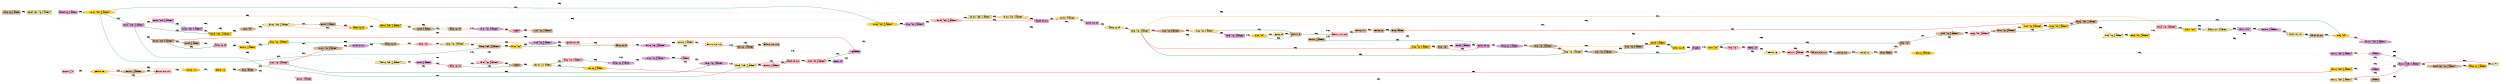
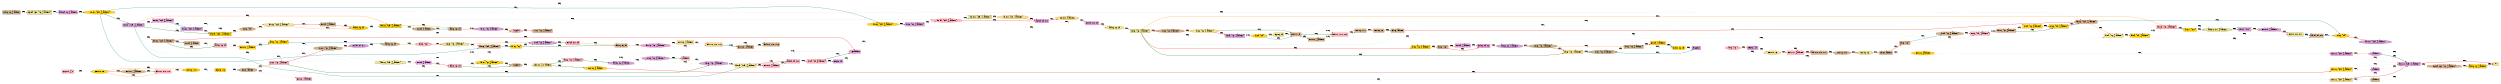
  digraph {
    rankdir=LR
    node [color=black fillcolor=tan shape=note style=filled]
    edge [color=darkorange style=bold]
    n1 [label="sub sp , sp , # address"]
    n2 [fillcolor=khaki label="stp x29 , x30 , [ sp , # address ]"]
    n3 [color=red fillcolor=plum label="add x29 , sp , # address" shape=box]
    n4 [color=brown fillcolor=gold label="stur x0 , [ x29 , #- address ]" shape=octagon]
    n5 [fillcolor=plum label="stur x1 , [ x29 , #- address ]" shape=box]
    n6 [color=brown fillcolor=gold label="ldur x8 , [ x29 , #- address ]" shape=octagon]
    n7 [fillcolor=khaki label="ldur x10 , [ x29 , #- address ]" shape=box]
    n8 [color=red label="ldur x8 , [ x29 , #- address ]"]
    n9 [color=red fillcolor=plum label="stur x2 , [ x29 , #- address ]" shape=box]
    n10 [fillcolor=gold label="ldur x9 , [ x29 , #- address ]" shape=box]
    n11 [color=brown fillcolor=khaki label="ldur x8 , [ x29 , #- address ]" shape=octagon]
    n12 [fillcolor=gold label="ldur x8 , [ x29 , #- address ]"]
    n13 [color=red label="ldur x8 , [ x29 , #- address ]" shape=box]
    n14 [color=brown label="ldur x8 , [ x29 , #- address ]" shape=box]
    n15 [fillcolor=khaki label="ldur x8 , [ x29 , #- address ]" shape=octagon]
    n16 [color=brown fillcolor=khaki label="ldur x9 , [ x29 , #- address ]" shape=box]
    n17 [color=brown fillcolor=plum label="ldr x8 , [ x8 , # address ]"]
    n18 [color=red fillcolor=khaki label="ldr x10 , [ x10 , # address ]" shape=octagon]
    n19 [fillcolor=gold label="ldr x8 , [ x8 ]"]
    n20 [fillcolor=plum label="ldur x8 , [ x29 , #- address ]"]
    n21 [color=red fillcolor=lightpink label="ldur x9 , [ x29 , #- address ]" shape=octagon]
    n22 [color=brown label="str x8 , [ x9 ]" shape=octagon]
    n23 [label="mov x9 , # address"]
    n24 [fillcolor=gold label="add x0 , x8 , x9" shape=octagon]
    n25 [label="mov x9 , # address" shape=octagon]
    n26 [label="add x8 , x8 , x9"]
    n27 [color=brown fillcolor=khaki label="ldr x9 , [ sp , # address ]" shape=box]
    n28 [color=red fillcolor=gold label="str x8 , [ x9 ]" shape=octagon]
    n29 [color=brown label="mov x9 , # address"]
    n30 [fillcolor=lightpink label="add x8 , x8 , x9"]
    n31 [color=red fillcolor=plum label="mov x9 , # address"]
    n32 [fillcolor=lightpink label="add x0 , x8 , x9" shape=box]
    n33 [color=brown fillcolor=lightpink label="mov x10 , # address"]
    n34 [color=brown fillcolor=lightpink label="add x9 , x9 , x10"]
    n35 [color=red fillcolor=plum label="and x9 , x9 , x10" shape=box]
    n36 [fillcolor=lightpink label="bl symbol" shape=octagon]
    n37 [color=brown label="str w0 , [ sp , # address ]"]
    n38 [fillcolor=plum label="ldr x1 , [ x8 , # address ]" shape=octagon]
    n39 [fillcolor=lightpink label="cmp w10 , # 0"]
    n40 [fillcolor=gold label="cset w10 , ne" shape=octagon]
    n41 [color=brown label="mov w11 , # address" shape=octagon]
    n42 [color=red fillcolor=lightpink label="and w10 , w10 , w11"]
    n43 [color=red fillcolor=gold label="mov w8 , w10" shape=octagon]
    n44 [color=red fillcolor=gold label="sxtw x8 , w8" shape=box]
    n45 [label="cbz x8 , address" shape=octagon]
    n46 [color=brown fillcolor=lightpink label="str xzr , [ sp , # address ]" shape=box]
    n47 [color=brown fillcolor=lightpink label="mov w8 , # address" shape=box]
    n48 [fillcolor=plum label="ldr x8 , [ sp , # address ]" shape=octagon]
    n49 [label="ldr x11 , [ sp , # address ]" shape=octagon]
    n50 [color=brown fillcolor=lightpink label="ldr x8 , [ sp , # address ]"]
    n51 [color=red fillcolor=khaki label="stur w8 , [ x29 , #- address ]"]
    n52 [color=brown fillcolor=plum label="b.ge address" shape=box]
    n53 [fillcolor=plum label="mul x9 , x9 , x11" shape=octagon]
    n54 [fillcolor=plum label="add x8 , x8 , # address" shape=octagon]
    n55 [label="b address" shape=box]
    n56 [color=brown fillcolor=plum label="ldur w0 , [ x29 , #- address ]" shape=box]
    n57 [color=red label="ldp x29 , x30 , [ sp , # address ]" shape=octagon]
    n58 [color=red fillcolor=khaki label=ret shape=box]
    n59 [color=brown fillcolor=gold label="add sp , sp , # address"]
    n60 [color=brown fillcolor=khaki label="add x8 , x8 , x9" shape=octagon]
    n61 [fillcolor=khaki label="str x8 , [ sp , # address ]" shape=box]
    n62 [color=red fillcolor=khaki label="mov x10 , # address" shape=octagon]
    n63 [color=red fillcolor=plum label="mul x9 , x10 , x9"]
    n64 [color=red label="ldr x8 , [ sp , # address ]" shape=octagon]
    n65 [fillcolor=plum label="ldr x9 , [ sp , # address ]" shape=box]
    n66 [color=brown fillcolor=gold label="ldr x8 , [ sp , # address ]"]
    n67 [color=red fillcolor=lightpink label="ldr x10 , [ sp , # address ]" shape=box]
    n68 [color=red fillcolor=khaki label="ldr x8 , [ sp , # address ]"]
    n69 [color=brown label="ldr x9 , [ sp , # address ]" shape=octagon]
    n70 [color=red fillcolor=gold label="ldr x9 , [ sp , # address ]" shape=box]
    n71 [color=red fillcolor=khaki label="ldr x8 , [ x8 , # address ]" shape=octagon]
    n72 [color=brown fillcolor=gold label="ldr x9 , [ x9 ]" shape=octagon]
    n73 [color=brown label="ldr x8 , [ x8 ]"]
    n74 [color=brown fillcolor=gold label="ldr x9 , [ x9 , # address ]"]
    n75 [color=brown fillcolor=gold label="ldr x11 , [ x10 ]"]
    n76 [fillcolor=plum label="str x12 , [ x10 ]" shape=box]
    n77 [label="ldr x0 , [ x8 , # address ]" shape=octagon]
    n78 [fillcolor=lightpink label="str x8 , [ x9 , # address ]"]
    n79 [fillcolor=gold label="str x8 , [ x9 , # address ]" shape=box]
    n80 [color=brown label="cset w11 , le" shape=box]
    n81 [color=brown label="mov w12 , # address"]
    n82 [color=brown fillcolor=lightpink label="and w11 , w11 , w12"]
    n83 [color=brown label="mov w8 , w11"]
    n84 [fillcolor=khaki label="cmp x8 , x9" shape=box]
    n85 [color=brown label="sxtw x8 , w8"]
    n86 [color=brown label="cbz x8 , address"]
    n87 [fillcolor=plum label="stur wzr , [ x29 , #- address ]" shape=octagon]
    n88 [color=brown fillcolor=plum label="mov x9 , # address"]
    n89 [color=red fillcolor=plum label="mul x8 , x9 , x8"]
    n90 [color=red fillcolor=gold label="mov x10 , # address"]
    n91 [color=red fillcolor=gold label="ldr x8 , [ x8 , # address ]"]
    n92 [label="add x8 , x8 , x9" shape=octagon]
    n93 [fillcolor=lightpink label="ldr x8 , [ x8 ]" shape=octagon]
    n94 [fillcolor=khaki label="str x8 , [ sp , # address ]" shape=octagon]
    n95 [fillcolor=plum label="ldr x9 , [ sp , # address ]" shape=octagon]
-   n96 [fillcolor=lightpink label="ldr x1 , [ sp , # address ]" shape=octagon]
+   n96 [fillcolor=gold label="ldr x1 , [ sp , # address ]" shape=octagon]
    n97 [color=red fillcolor=lightpink label="mul x9 , x10 , x9"]
    n98 [color=red label="bl symbol" shape=octagon]
    n99 [color=brown label="add x8 , x8 , x9"]
    n100 [color=red fillcolor=plum label="ldr w12 , [ x8 , # address ]" shape=octagon]
    n101 [color=red fillcolor=khaki label="mov w13 , # address" shape=box]
    n102 [color=red fillcolor=khaki label="and w12 , w12 , w13"]
    n103 [color=red label="mov w13 , # address"]
    n104 [color=brown label="and w12 , w12 , w13" shape=box]
    n105 [color=brown fillcolor=plum label="str x8 , [ sp , # address ]" shape=octagon]
    n106 [color=brown label="add x9 , x9 , x10" shape=box]
    n107 [fillcolor=khaki label="add x12 , x11 , # address" shape=octagon]
-   n108 [fillcolor=khaki label="mul x10 , x10 , x11" shape=box]
+   n108 [fillcolor=khaki label="cbz x10 , x10 , x11" shape=box]
    n109 [fillcolor=plum label="mov x10 , # address" shape=octagon]
    n110 [fillcolor=plum label="add x8 , x8 , # address" shape=octagon]
    n111 [label="str x8 , [ sp , # address ]" shape=octagon]
    n112 [label="ldr x8 , [ sp , # address ]"]
    n113 [color=red label="ldr x8 , [ sp , # address ]" shape=box]
    n114 [color=red fillcolor=gold label="mov x9 , # address" shape=box]
    n115 [color=brown fillcolor=gold label="mul x1 , x8 , x9"]
    n116 [fillcolor=plum label="bl symbol" shape=box]
-   n117 [color=red fillcolor=gold label="str x0 , [ sp ]" shape=box]
    n118 [color=red fillcolor=lightpink label="ldr x8 , [ sp ]" shape=octagon]
    n119 [color=red label="ldr x8 , [ sp ]"]
    n120 [fillcolor=plum label="cmp x8 , # 0" shape=box]
    n121 [color=brown fillcolor=khaki label="cset w10 , eq" shape=octagon]
    n122 [color=brown fillcolor=lightpink label="mov w11 , # address"]
    n123 [color=red label="and w10 , w10 , w11" shape=box]
    n124 [color=brown label="mov w8 , w10" shape=octagon]
    n125 [fillcolor=khaki label="sxtw x8 , w8" shape=octagon]
    n126 [color=brown label="cbz x8 , address" shape=box]
    n127 [color=red fillcolor=gold label="mov w8 , # address" shape=octagon]
    n128 [color=brown fillcolor=plum label="stur w8 , [ x29 , #- address ]" shape=box]
    n129 [fillcolor=plum label="b address" shape=octagon]
    n130 [color=brown fillcolor=lightpink label="b address"]
    n131 [color=red fillcolor=khaki label="tbnz w0 , # 0 , address" shape=box]
    n132 [color=brown fillcolor=gold label="mov w8 , # address" shape=octagon]
    n133 [color=red fillcolor=gold label="stur w8 , [ x29 , #- address ]" shape=box]
    n134 [color=red fillcolor=plum label="b address"]
    n135 [color=red fillcolor=lightpink label="ldr x9 , [ x9 , # address ]"]
    n136 [fillcolor=plum label="cmp x8 , x9"]
    n1 -> n2 [color=red label=CFG style=dotted]
+   n2 -> n3 [color=teal label=CFG style=dotted]
    n3 -> n4 [color=darkgreen label=CFG]
    n4 -> n5 [color=darkgreen label=CFG]
    n4 -> n6 [color=teal label=DFG]
    n4 -> n7 [label=DFG style=dotted]
    n4 -> n8 [color=teal label=DFG]
    n5 -> n9 [color=darkgreen label=CFG style=dotted]
    n5 -> n10 [color=darkgreen label=DFG]
    n5 -> n11 [color=darkgreen label=DFG style=dotted]
    n5 -> n12 [label=DFG]
    n5 -> n13 [color=red label=DFG style=dotted]
    n5 -> n14 [color=red label=DFG style=dotted]
    n5 -> n15 [color=darkgreen label=DFG style=dotted]
    n5 -> n16 [color=teal label=DFG]
    n6 -> n17 [color=darkgreen label=DFG]
    n7 -> n18 [label=DFG]
    n8 -> n19 [color=darkgreen label=DFG]
    n9 -> n20 [color=teal label=DFG]
    n9 -> n21 [color=teal label=DFG style=dotted]
    n10 -> n22 [label=DFG]
    n11 -> n23 [color=red label=CFG]
    n11 -> n24 [label=DFG]
    n12 -> n25 [color=darkgreen label=CFG style=dotted]
    n12 -> n26 [label=DFG]
    n13 -> n27 [label=CFG]
    n13 -> n28 [color=teal label=DFG]
    n14 -> n29 [color=teal label=CFG]
    n14 -> n30 [color=darkgreen label=DFG]
    n15 -> n31 [color=red label=CFG style=dotted]
    n15 -> n32 [color=darkgreen label=DFG style=dotted]
    n16 -> n33 [color=red label=CFG]
    n16 -> n34 [color=red label=DFG]
    n17 -> n21 [color=teal label=CFG style=dotted]
    n17 -> n60 [color=darkgreen label=DFG style=dotted]
    n18 -> n35 [color=red label=DFG]
    n19 -> n95 [color=darkgreen label=CFG style=dotted]
    n19 -> n99 [color=darkgreen label=DFG]
    n20 -> n10 [color=red label=CFG style=dotted]
    n20 -> n22 [label=DFG style=dotted]
    n21 -> n7 [color=darkgreen label=CFG style=dotted]
    n21 -> n35 [color=red label=DFG]
    n22 -> n11 [label=CFG]
    n23 -> n24 [color=red label=CFG]
    n24 -> n12 [color=teal label=CFG style=dotted]
    n24 -> n36 [color=darkgreen label=DFG style=dotted]
    n25 -> n26 [color=teal label=CFG]
    n26 -> n38 [color=red label=DFG]
    n27 -> n74 [color=darkgreen label=DFG style=dotted]
    n28 -> n87 [color=red label=CFG]
    n29 -> n30 [label=CFG style=dotted]
    n30 -> n90 [color=red label=CFG style=dotted]
    n30 -> n91 [color=darkgreen label=DFG style=dotted]
    n31 -> n32 [color=red label=CFG]
    n32 -> n96 [color=red label=CFG style=dotted]
    n32 -> n98 [color=darkgreen label=DFG]
    n33 -> n34 [color=teal label=CFG]
    n34 -> n135 [color=darkgreen label=DFG style=dotted]
    n35 -> n62 [color=red label=CFG]
    n35 -> n63 [label=DFG style=dotted]
    n36 -> n37 [color=red label=DFG]
    n38 -> n36 [label=DFG]
    n39 -> n40 [color=teal label=CFG style=dotted]
    n40 -> n41 [color=red label=CFG]
    n40 -> n42 [label=DFG]
    n40 -> n43 [label=DFG]
    n41 -> n42 [color=teal label=CFG]
    n42 -> n43 [color=teal label=DFG style=dotted]
    n43 -> n44 [color=teal label=DFG style=dotted]
    n44 -> n45 [color=teal label=DFG style=dotted]
    n45 -> n46 [label=CFG]
    n45 -> n47 [color=red label=CFG style=dotted]
    n46 -> n48 [color=darkgreen label=DFG]
    n46 -> n49 [color=red label=DFG]
    n46 -> n50 [color=teal label=DFG style=dotted]
    n47 -> n51 [color=teal label=CFG style=dotted]
    n48 -> n16 [label=CFG style=dotted]
    n48 -> n52 [color=red label=DFG style=dotted]
    n49 -> n53 [label=DFG]
    n50 -> n54 [color=darkgreen label=DFG]
    n51 -> n55 [color=darkgreen label=CFG style=dotted]
    n51 -> n56 [color=red label=DFG]
    n52 -> n6 [label=CFG style=dotted]
    n52 -> n14 [color=red label=CFG]
    n53 -> n92 [label=DFG style=dotted]
    n54 -> n105 [color=red label=DFG style=dotted]
    n55 -> n56 [color=teal label=CFG style=dotted]
    n56 -> n57 [label=CFG style=dotted]
    n56 -> n58 [color=red label=DFG]
    n57 -> n59 [label=CFG]
    n59 -> n58 [color=darkgreen label=CFG]
    n60 -> n61 [label=DFG style=dotted]
    n61 -> n27 [color=darkgreen label=DFG style=dotted]
    n61 -> n64 [color=red label=DFG]
    n61 -> n65 [label=DFG style=dotted]
    n61 -> n66 [color=red label=DFG]
    n61 -> n67 [label=DFG]
    n61 -> n68 [color=darkgreen label=DFG]
    n61 -> n69 [label=DFG style=dotted]
    n61 -> n70 [color=red label=DFG style=dotted]
    n62 -> n63 [color=darkgreen label=CFG style=dotted]
    n63 -> n60 [label=DFG]
    n64 -> n71 [label=DFG]
    n65 -> n72 [label=DFG style=dotted]
    n66 -> n73 [label=DFG]
    n67 -> n75 [color=teal label=DFG]
    n67 -> n76 [color=teal label=DFG style=dotted]
    n68 -> n77 [color=teal label=DFG]
    n69 -> n78 [color=red label=DFG style=dotted]
    n70 -> n79 [color=red label=DFG]
    n71 -> n65 [color=red label=CFG]
    n71 -> n80 [color=darkgreen label=DFG]
    n72 -> n80 [color=teal label=DFG]
    n72 -> n84 [label=CFG]
    n73 -> n88 [label=CFG]
    n73 -> n89 [color=red label=DFG]
    n74 -> n67 [label=CFG style=dotted]
    n74 -> n106 [color=red label=DFG style=dotted]
    n75 -> n107 [color=darkgreen label=DFG style=dotted]
    n75 -> n108 [color=darkgreen label=DFG style=dotted]
    n76 -> n109 [label=CFG]
    n77 -> n112 [label=CFG style=dotted]
    n77 -> n116 [color=teal label=DFG]
    n78 -> n113 [color=red label=CFG style=dotted]
    n79 -> n13 [color=darkgreen label=CFG]
-   n89 -> n81 [color=teal label=CFG]
+   n80 -> n81 [color=teal label=CFG]
    n80 -> n82 [color=darkgreen label=DFG]
    n80 -> n83 [color=red label=DFG style=dotted]
    n81 -> n82 [label=CFG]
    n82 -> n83 [color=darkgreen label=DFG style=dotted]
    n83 -> n85 [label=DFG]
    n84 -> n80 [label=CFG]
    n85 -> n86 [color=darkgreen label=DFG]
    n86 -> n13 [color=red label=CFG]
    n86 -> n66 [color=darkgreen label=CFG style=dotted]
    n87 -> n56 [color=teal label=DFG style=dotted]
    n88 -> n89 [color=red label=CFG style=dotted]
    n89 -> n110 [label=DFG style=dotted]
    n90 -> n91 [color=darkgreen label=CFG]
    n91 -> n49 [label=CFG style=dotted]
    n91 -> n92 [color=teal label=DFG]
    n92 -> n93 [label=DFG]
    n93 -> n94 [color=red label=DFG]
    n94 -> n8 [color=red label=CFG style=dotted]
    n94 -> n95 [label=DFG]
    n94 -> n96 [color=red label=DFG style=dotted]
    n95 -> n97 [color=darkgreen label=DFG]
    n96 -> n98 [color=darkgreen label=DFG style=dotted]
    n97 -> n99 [label=DFG]
    n98 -> n131 [color=darkgreen label=DFG style=dotted]
    n99 -> n100 [label=DFG]
    n100 -> n101 [label=CFG style=dotted]
    n100 -> n102 [color=darkgreen label=DFG style=dotted]
    n101 -> n102 [color=red label=CFG style=dotted]
    n102 -> n103 [color=darkgreen label=CFG]
    n102 -> n104 [color=darkgreen label=DFG style=dotted]
    n103 -> n104 [label=CFG]
    n105 -> n48 [color=darkgreen label=DFG style=dotted]
    n105 -> n49 [label=DFG style=dotted]
    n105 -> n50 [color=teal label=DFG style=dotted]
    n105 -> n130 [color=darkgreen label=CFG]
    n106 -> n28 [color=teal label=DFG]
    n107 -> n76 [color=darkgreen label=DFG]
    n108 -> n106 [color=teal label=DFG]
    n109 -> n108 [color=red label=CFG]
    n110 -> n111 [label=DFG]
    n111 -> n68 [color=red label=CFG]
    n111 -> n112 [label=DFG]
    n111 -> n113 [color=teal label=DFG style=dotted]
    n112 -> n114 [color=red label=CFG]
    n112 -> n115 [color=teal label=DFG style=dotted]
    n113 -> n70 [label=CFG style=dotted]
    n113 -> n79 [color=darkgreen label=DFG]
    n114 -> n115 [color=darkgreen label=CFG]
    n115 -> n116 [label=DFG style=dotted]
-   n116 -> n117 [label=DFG style=dotted]
-   n117 -> n118 [color=teal label=DFG]
-   n117 -> n119 [color=darkgreen label=DFG]
    n118 -> n120 [label=CFG]
    n118 -> n121 [color=teal label=DFG style=dotted]
    n119 -> n69 [color=teal label=CFG]
    n119 -> n78 [color=red label=DFG style=dotted]
    n120 -> n121 [color=red label=CFG style=dotted]
    n121 -> n122 [label=CFG]
    n121 -> n123 [color=red label=DFG style=dotted]
    n121 -> n124 [color=red label=DFG style=dotted]
    n122 -> n123 [color=red label=CFG]
    n123 -> n124 [color=teal label=DFG]
    n124 -> n125 [color=red label=DFG]
    n125 -> n126 [label=DFG]
    n126 -> n119 [color=red label=CFG]
    n126 -> n127 [label=CFG style=dotted]
    n127 -> n128 [color=red label=CFG style=dotted]
    n128 -> n56 [color=red label=DFG style=dotted]
    n128 -> n129 [label=CFG]
    n129 -> n56 [color=darkgreen label=CFG]
    n130 -> n48 [label=CFG style=dotted]
    n131 -> n50 [color=darkgreen label=CFG]
    n131 -> n132 [color=darkgreen label=CFG]
    n132 -> n133 [color=red label=CFG]
    n133 -> n56 [color=darkgreen label=DFG style=dotted]
    n133 -> n134 [color=teal label=CFG style=dotted]
    n134 -> n56 [color=red label=CFG style=dotted]
    n135 -> n52 [color=darkgreen label=DFG]
    n135 -> n136 [color=teal label=CFG]
    n136 -> n52 [label=CFG style=dotted]
  }
